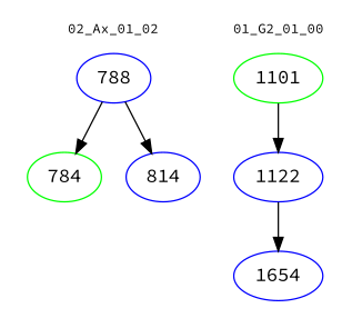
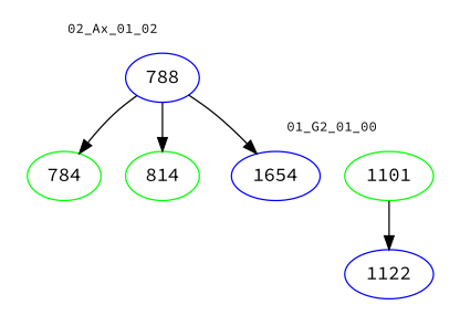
  digraph {
    fontname="Source Code Pro"
    node [color=blue fontname="Source Code Pro"]
    edge [color=black fontname="Source Code Pro"]
    n1 [label=788]
    n2 [color=green label=784]
-   n3 [label=814]
+   n3 [color=green label=814]
    n4 [label=1122]
    n5 [color=green label=1101]
    n6 [label=1654]
    subgraph cluster_1 {
      color=white
      fontsize=10
      label="02_Ax_01_02"
      n1
      n2
      n3
    }
    subgraph cluster_2 {
      color=white
      fontsize=10
      label="01_G2_01_00"
      n4
      n5
      n6
    }
    n1 -> n2
    n1 -> n3
-   n4 -> n6
+   n1 -> n6
    n5 -> n4
  }
